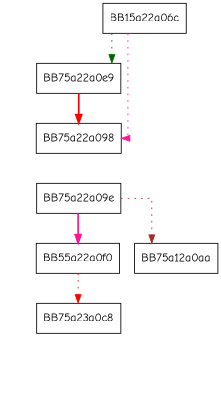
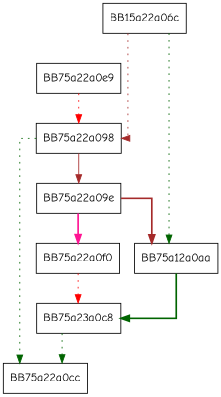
  digraph {
    fontname="Comic Neue"
    splines=ortho
    node [fontname="Comic Neue" shape=box]
    edge [color=darkgreen fontname="Comic Neue" style=dotted]
    n1 [label=BB15a22a06c]
    BB75a22a0e9
    BB75a22a098
+   BB75a22a0cc
    BB75a22a09e
-   BB75a22a0f0 [label=BB55a22a0f0]
+   BB75a22a0f0
    n7 [label=BB75a12a0aa]
    n8 [label=BB75a23a0c8]
-   n1 -> BB75a22a0e9
-   n1 -> BB75a22a098 [color=deeppink]
-   BB75a22a0e9 -> BB75a22a098 [color=red style=bold]
+   n1 -> n7
+   n1 -> BB75a22a098 [color=brown]
+   BB75a22a0e9 -> BB75a22a098 [color=red]
+   BB75a22a098 -> BB75a22a0cc
+   BB75a22a098 -> BB75a22a09e [color=brown style=solid]
    BB75a22a09e -> BB75a22a0f0 [color=deeppink style=bold]
-   BB75a22a09e -> n7 [color=brown]
+   BB75a22a09e -> n7 [color=brown style=bold]
    BB75a22a0f0 -> n8 [color=red]
+   n7 -> n8 [style=bold]
+   n8 -> BB75a22a0cc
  }
